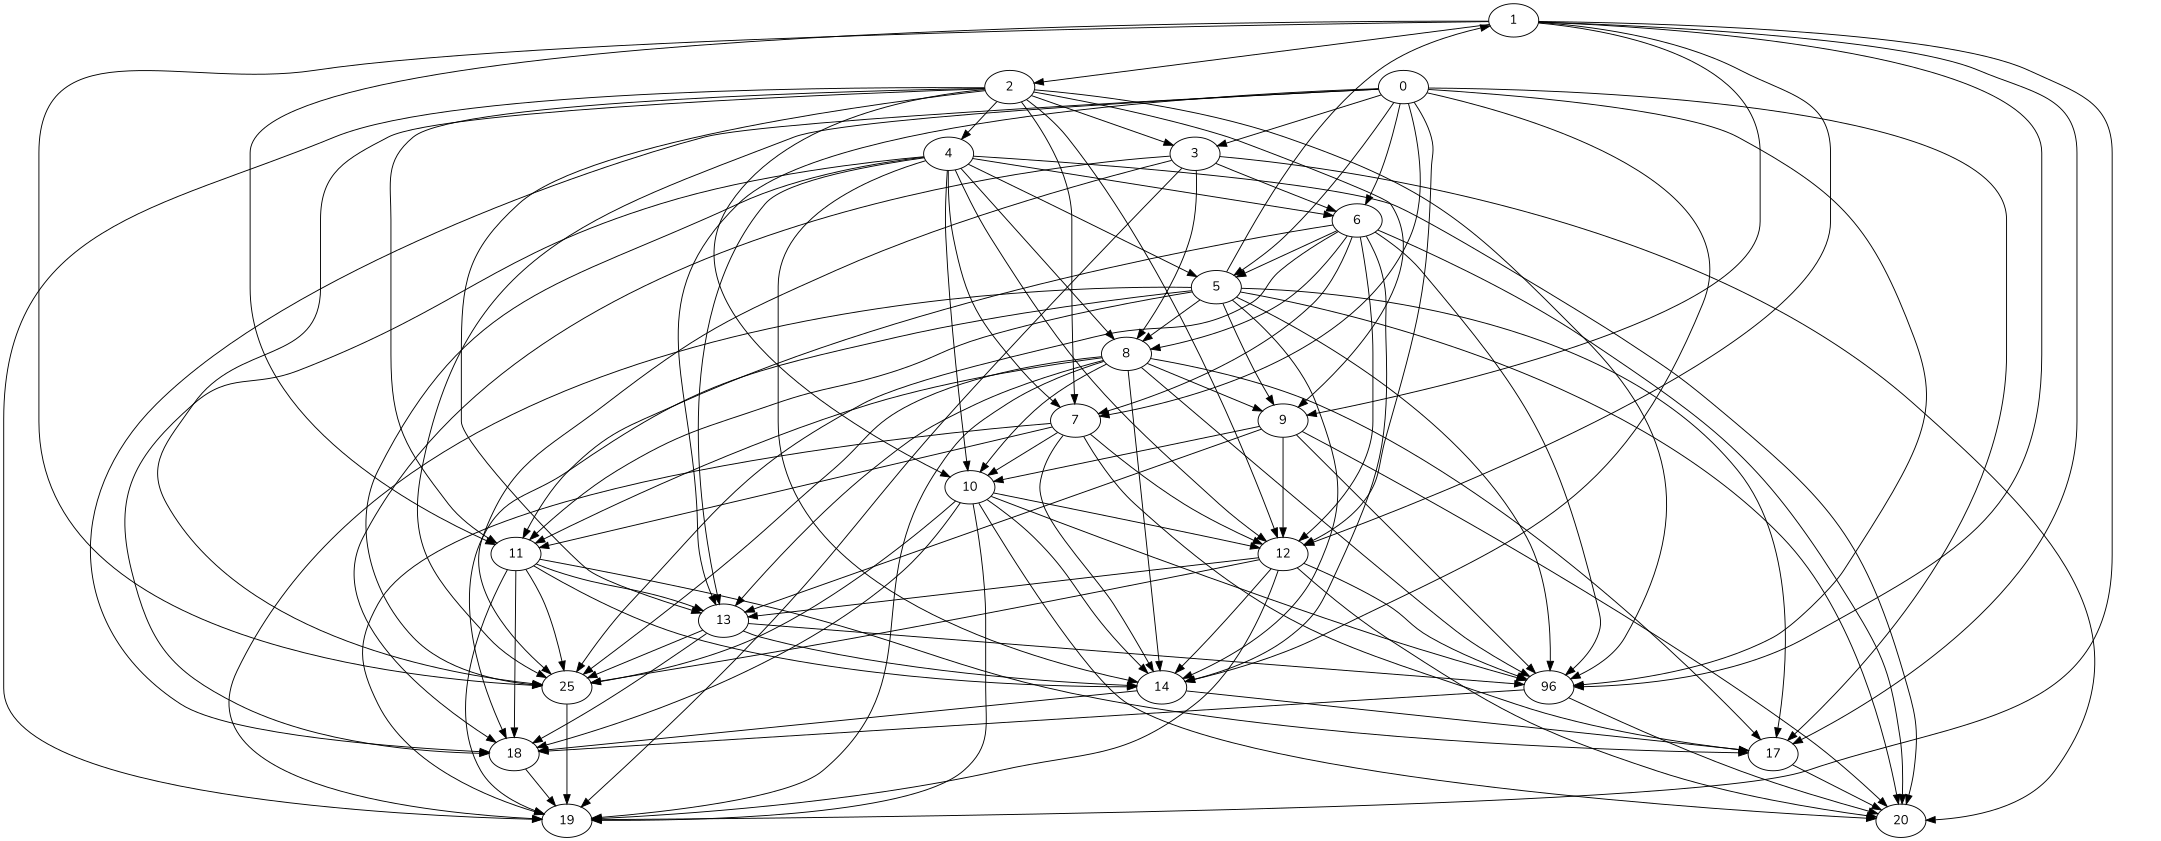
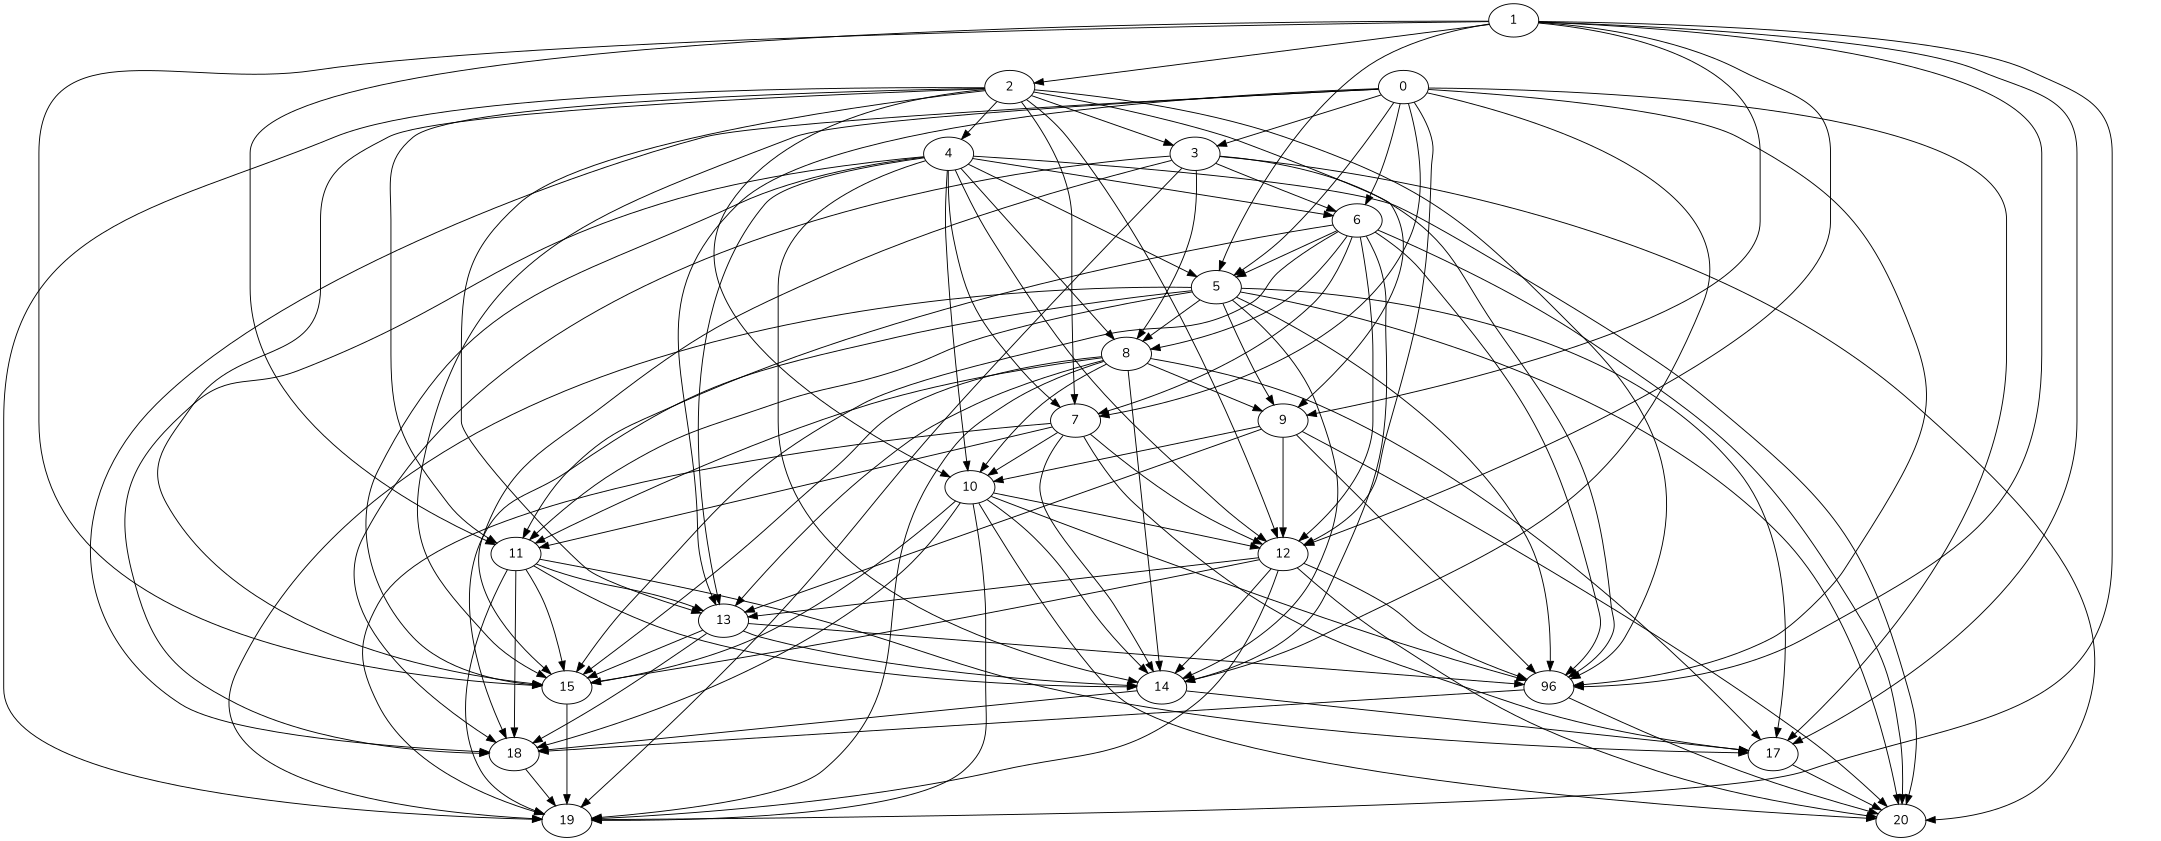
  digraph {
    fontname=Nunito
    node [Weight=6 fontname=Nunito]
    edge [Weight=11 fontname=Nunito]
    1
    2
    5 [Weight=3]
    9
    11 [Weight=7]
    12
    n7 [Weight=2 label=96]
    17 [Weight=4]
-   15 [label=25]
+   15
    19 [Weight=5]
    4 [Weight=4]
    3 [Weight=8]
    7 [Weight=5]
    10 [Weight=2]
    13 [Weight=4]
    20 [Weight=4]
    14
    18 [Weight=2]
    8
    6 [Weight=4]
    0 [Weight=3]
    1 -> 2 [Weight=5]
-   5 -> 1 [Weight=7]
+   1 -> 5 [Weight=7]
    1 -> 9 [Weight=14]
    1 -> 11 [Weight=5]
    1 -> 12 [Weight=8]
    1 -> n7 [Weight=10]
    1 -> 17 [Weight=10]
    1 -> 15 [Weight=10]
    1 -> 19 [Weight=12]
    2 -> 9 [Weight=4]
    2 -> 11
    2 -> 12 [Weight=14]
    2 -> n7 [Weight=5]
    2 -> 15 [Weight=5]
    2 -> 19 [Weight=4]
    2 -> 4 [Weight=10]
    2 -> 3 [Weight=10]
    2 -> 7 [Weight=14]
    2 -> 10 [Weight=8]
    2 -> 13
    5 -> 9 [Weight=4]
    5 -> 11 [Weight=7]
    5 -> n7 [Weight=5]
    5 -> 17 [Weight=4]
    5 -> 19 [Weight=7]
    5 -> 20 [Weight=8]
    5 -> 14 [Weight=5]
    5 -> 18
    5 -> 8 [Weight=12]
    9 -> 12 [Weight=8]
    9 -> n7 [Weight=12]
    9 -> 10
    9 -> 13 [Weight=14]
    9 -> 20 [Weight=5]
    11 -> 17 [Weight=14]
    11 -> 15 [Weight=8]
    11 -> 19
    11 -> 13
    11 -> 14 [Weight=14]
    11 -> 18 [Weight=3]
    12 -> n7 [Weight=10]
    12 -> 15
    12 -> 19 [Weight=3]
    12 -> 13 [Weight=3]
    12 -> 20 [Weight=10]
    12 -> 14 [Weight=4]
    n7 -> 20 [Weight=4]
    n7 -> 18
    17 -> 20 [Weight=12]
    15 -> 19 [Weight=4]
    4 -> 5 [Weight=12]
    4 -> 12 [Weight=10]
    4 -> 15 [Weight=14]
    4 -> 7 [Weight=8]
    4 -> 10
    4 -> 13
    4 -> 20 [Weight=7]
    4 -> 14 [Weight=8]
    4 -> 18 [Weight=4]
    4 -> 8 [Weight=12]
    4 -> 6 [Weight=3]
    3 -> 15 [Weight=8]
    3 -> 19 [Weight=5]
    3 -> 20
    3 -> 18 [Weight=14]
    3 -> 8 [Weight=10]
    3 -> 6 [Weight=3]
    7 -> 11 [Weight=10]
    7 -> 12 [Weight=8]
    7 -> 17 [Weight=4]
    7 -> 19 [Weight=12]
    7 -> 10 [Weight=4]
    7 -> 14 [Weight=8]
    10 -> 12 [Weight=4]
    10 -> n7 [Weight=7]
    10 -> 15 [Weight=3]
    10 -> 19
    10 -> 20 [Weight=14]
    10 -> 14 [Weight=4]
    10 -> 18 [Weight=14]
    13 -> n7 [Weight=10]
    13 -> 15 [Weight=8]
    13 -> 14 [Weight=5]
    13 -> 18 [Weight=12]
    14 -> 17 [Weight=8]
    14 -> 18 [Weight=14]
    18 -> 19
    8 -> 9 [Weight=4]
    8 -> 11
-   8 -> n7 [Weight=3]
+   3 -> n7 [Weight=3]
    8 -> 17
    8 -> 15 [Weight=7]
    8 -> 19 [Weight=12]
    8 -> 10 [Weight=8]
    8 -> 13 [Weight=4]
    8 -> 14 [Weight=8]
    6 -> 5 [Weight=5]
    6 -> 11 [Weight=8]
    6 -> 12 [Weight=7]
    6 -> n7 [Weight=3]
    6 -> 15 [Weight=8]
    6 -> 7 [Weight=12]
    6 -> 20 [Weight=3]
    6 -> 14
    6 -> 8
    0 -> 5 [Weight=8]
    0 -> 12
    0 -> n7 [Weight=7]
    0 -> 17 [Weight=12]
    0 -> 15 [Weight=4]
    0 -> 3 [Weight=12]
    0 -> 7 [Weight=7]
    0 -> 13 [Weight=12]
    0 -> 14 [Weight=3]
    0 -> 18
    0 -> 6 [Weight=12]
  }
